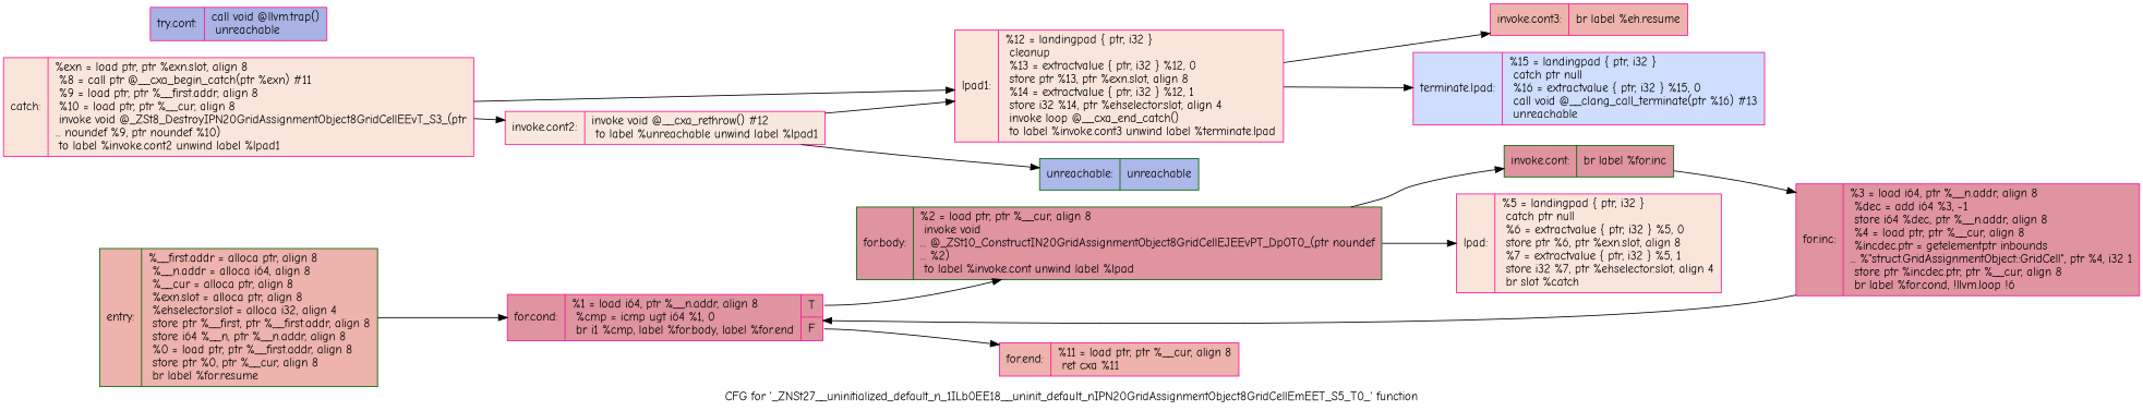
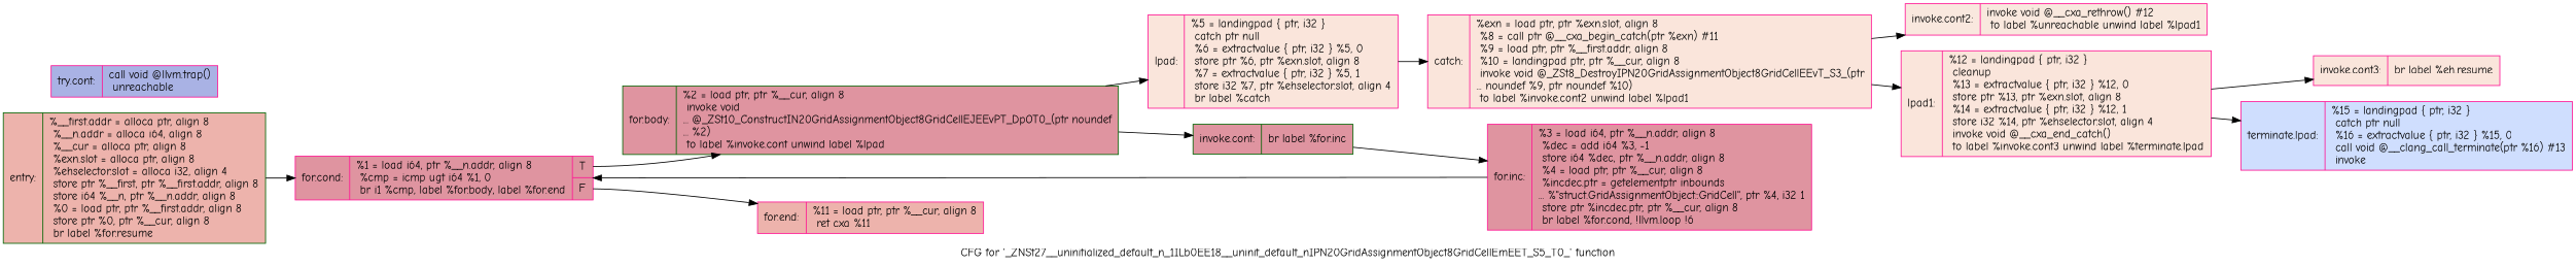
  digraph {
    fontname="Comic Neue"
    label="CFG for '_ZNSt27__uninitialized_default_n_1ILb0EE18__uninit_default_nIPN20GridAssignmentObject8GridCellEmEET_S5_T0_' function"
    rankdir=LR
    node [color=deeppink fillcolor="#b70d2870" fontname="Comic Neue" shape=record style=filled]
    edge [fontname="Comic Neue"]
    n1 [color=darkgreen fillcolor="#d6524470" label="{entry:\l|  %__first.addr = alloca ptr, align 8\l  %__n.addr = alloca i64, align 8\l  %__cur = alloca ptr, align 8\l  %exn.slot = alloca ptr, align 8\l  %ehselector.slot = alloca i32, align 4\l  store ptr %__first, ptr %__first.addr, align 8\l  store i64 %__n, ptr %__n.addr, align 8\l  %0 = load ptr, ptr %__first.addr, align 8\l  store ptr %0, ptr %__cur, align 8\l  br label %for.resume\l}"]
    n2 [label="{for.cond:\l|  %1 = load i64, ptr %__n.addr, align 8\l  %cmp = icmp ugt i64 %1, 0\l  br i1 %cmp, label %for.body, label %for.end\l|{<s0>T|<s1>F}}"]
    n3 [color=darkgreen label="{for.body:\l|  %2 = load ptr, ptr %__cur, align 8\l  invoke void\l... @_ZSt10_ConstructIN20GridAssignmentObject8GridCellEJEEvPT_DpOT0_(ptr noundef\l... %2)\l          to label %invoke.cont unwind label %lpad\l}"]
    n4 [fillcolor="#d6524470" label="{for.end:\l|  %11 = load ptr, ptr %__cur, align 8\l  ret cxa %11\l}"]
    n5 [color=darkgreen label="{invoke.cont:\l|  br label %for.inc\l}"]
-   n6 [fillcolor="#f4c5ad70" label="{lpad:\l|  %5 = landingpad \{ ptr, i32 \}\l          catch ptr null\l  %6 = extractvalue \{ ptr, i32 \} %5, 0\l  store ptr %6, ptr %exn.slot, align 8\l  %7 = extractvalue \{ ptr, i32 \} %5, 1\l  store i32 %7, ptr %ehselector.slot, align 4\l  br slot %catch\l}"]
+   n6 [fillcolor="#f4c5ad70" label="{lpad:\l|  %5 = landingpad \{ ptr, i32 \}\l          catch ptr null\l  %6 = extractvalue \{ ptr, i32 \} %5, 0\l  store ptr %6, ptr %exn.slot, align 8\l  %7 = extractvalue \{ ptr, i32 \} %5, 1\l  store i32 %7, ptr %ehselector.slot, align 4\l  br label %catch\l}"]
    n7 [label="{for.inc:\l|  %3 = load i64, ptr %__n.addr, align 8\l  %dec = add i64 %3, -1\l  store i64 %dec, ptr %__n.addr, align 8\l  %4 = load ptr, ptr %__cur, align 8\l  %incdec.ptr = getelementptr inbounds\l... %\"struct.GridAssignmentObject::GridCell\", ptr %4, i32 1\l  store ptr %incdec.ptr, ptr %__cur, align 8\l  br label %for.cond, !llvm.loop !6\l}"]
-   n8 [fillcolor="#f4c5ad70" label="{catch:\l|  %exn = load ptr, ptr %exn.slot, align 8\l  %8 = call ptr @__cxa_begin_catch(ptr %exn) #11\l  %9 = load ptr, ptr %__first.addr, align 8\l  %10 = load ptr, ptr %__cur, align 8\l  invoke void @_ZSt8_DestroyIPN20GridAssignmentObject8GridCellEEvT_S3_(ptr\l... noundef %9, ptr noundef %10)\l          to label %invoke.cont2 unwind label %lpad1\l}"]
+   n8 [fillcolor="#f4c5ad70" label="{catch:\l|  %exn = load ptr, ptr %exn.slot, align 8\l  %8 = call ptr @__cxa_begin_catch(ptr %exn) #11\l  %9 = load ptr, ptr %__first.addr, align 8\l  %10 = landingpad ptr, ptr %__cur, align 8\l  invoke void @_ZSt8_DestroyIPN20GridAssignmentObject8GridCellEEvT_S3_(ptr\l... noundef %9, ptr noundef %10)\l          to label %invoke.cont2 unwind label %lpad1\l}"]
    n9 [fillcolor="#f2cab570" label="{invoke.cont2:\l|  invoke void @__cxa_rethrow() #12\l          to label %unreachable unwind label %lpad1\l}"]
-   n10 [fillcolor="#f4c5ad70" label="{lpad1:\l|  %12 = landingpad \{ ptr, i32 \}\l          cleanup\l  %13 = extractvalue \{ ptr, i32 \} %12, 0\l  store ptr %13, ptr %exn.slot, align 8\l  %14 = extractvalue \{ ptr, i32 \} %12, 1\l  store i32 %14, ptr %ehselector.slot, align 4\l  invoke loop @__cxa_end_catch()\l          to label %invoke.cont3 unwind label %terminate.lpad\l}"]
-   n11 [color=darkgreen fillcolor="#465ecf70" label="{unreachable:\l|  unreachable\l}"]
-   n12 [fillcolor="#d6524470" label="{invoke.cont3:\l|  br label %eh.resume\l}"]
-   n13 [fillcolor="#93b5fe70" label="{terminate.lpad:\l|  %15 = landingpad \{ ptr, i32 \}\l          catch ptr null\l  %16 = extractvalue \{ ptr, i32 \} %15, 0\l  call void @__clang_call_terminate(ptr %16) #13\l  unreachable\l}"]
+   n10 [fillcolor="#f4c5ad70" label="{lpad1:\l|  %12 = landingpad \{ ptr, i32 \}\l          cleanup\l  %13 = extractvalue \{ ptr, i32 \} %12, 0\l  store ptr %13, ptr %exn.slot, align 8\l  %14 = extractvalue \{ ptr, i32 \} %12, 1\l  store i32 %14, ptr %ehselector.slot, align 4\l  invoke void @__cxa_end_catch()\l          to label %invoke.cont3 unwind label %terminate.lpad\l}"]
+   n12 [fillcolor="#f4c5ad70" label="{invoke.cont3:\l|  br label %eh.resume\l}"]
+   n13 [fillcolor="#93b5fe70" label="{terminate.lpad:\l|  %15 = landingpad \{ ptr, i32 \}\l          catch ptr null\l  %16 = extractvalue \{ ptr, i32 \} %15, 0\l  call void @__clang_call_terminate(ptr %16) #13\l  invoke\l}"]
    n14 [fillcolor="#3d50c370" label="{try.cont:\l|  call void @llvm.trap()\l  unreachable\l}"]
    n1 -> n2
    n2 -> n3 [tailport=s0]
    n2 -> n4 [tailport=s1]
    n3 -> n5
    n3 -> n6
    n5 -> n7
+   n6 -> n8
    n7 -> n2
    n8 -> n9
    n8 -> n10
-   n9 -> n10
-   n9 -> n11
    n10 -> n12
    n10 -> n13
  }
